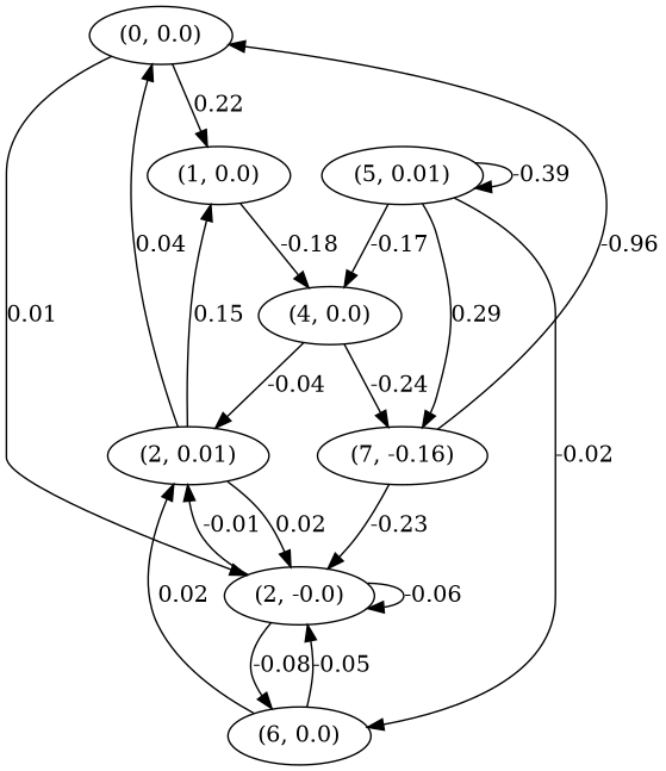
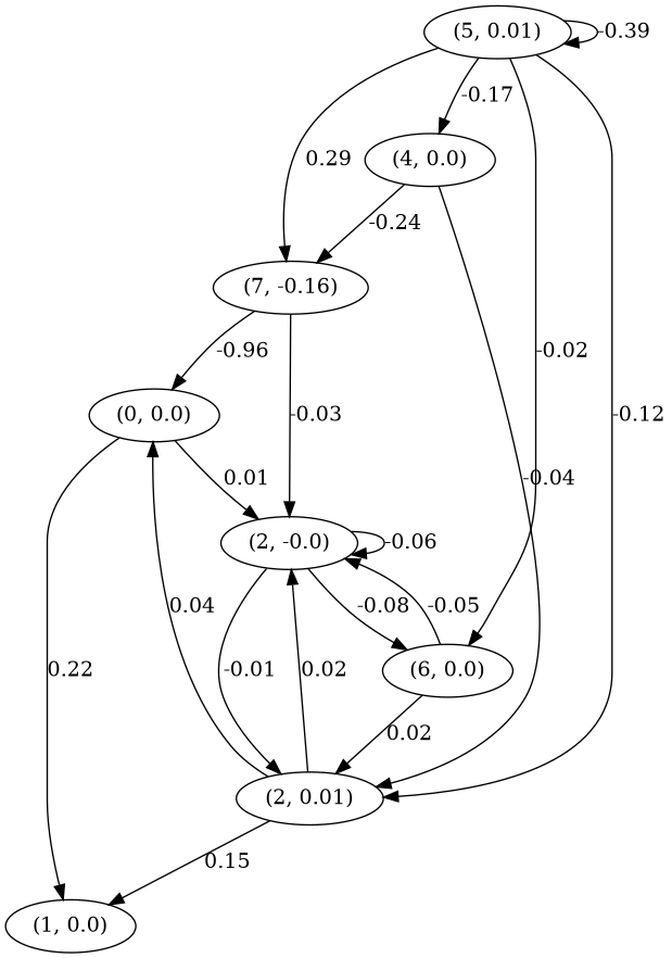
  digraph {
    n1 [label="(0, 0.0)"]
    n2 [label="(1, 0.0)"]
    n3 [label="(2, -0.0)"]
    n4 [label="(4, 0.0)"]
    n5 [label="(2, 0.01)"]
    n6 [label="(6, 0.0)"]
    n7 [label="(7, -0.16)"]
    n8 [label="(5, 0.01)"]
    n1 -> n2 [label=0.22]
    n1 -> n3 [label=0.01]
-   n2 -> n4 [label=-0.18]
    n3 -> n3 [label=-0.06]
    n3 -> n5 [label=-0.01]
    n3 -> n6 [label=-0.08]
    n4 -> n5 [label=-0.04]
    n4 -> n7 [label=-0.24]
    n5 -> n1 [label=0.04]
    n5 -> n2 [label=0.15]
    n5 -> n3 [label=0.02]
    n6 -> n3 [label=-0.05]
    n6 -> n5 [label=0.02]
    n7 -> n1 [label=-0.96]
-   n7 -> n3 [label=-0.23]
+   n7 -> n3 [label=-0.03]
    n8 -> n4 [label=-0.17]
+   n8 -> n5 [label=-0.12]
    n8 -> n6 [label=-0.02]
    n8 -> n7 [label=0.29]
    n8 -> n8 [label=-0.39]
  }
